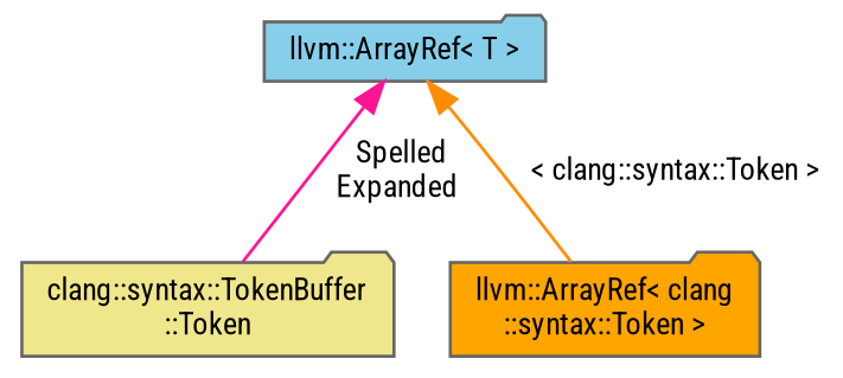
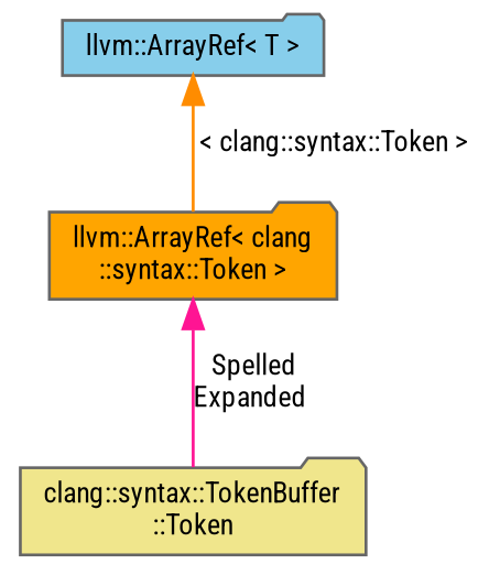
  digraph {
    fontname="Roboto Condensed"
    node [color=gray40 fontname="Roboto Condensed" fontsize=10 shape=folder style=filled]
    edge [dir=back fontname="Roboto Condensed" fontsize=10 labelfontname=Helvetica labelfontsize=10 style=solid]
    n1 [fillcolor=khaki fontcolor=black height=0.2 label="clang::syntax::TokenBuffer\l::Token" width=0.4]
    n2 [fillcolor=orange height=0.2 label="llvm::ArrayRef\< clang\l::syntax::Token \>" width=0.4]
    n3 [fillcolor=skyblue height=0.2 label="llvm::ArrayRef\< T \>" width=0.4]
-   n3 -> n1 [color=deeppink label=" Spelled\nExpanded"]
+   n2 -> n1 [color=deeppink label=" Spelled\nExpanded"]
    n3 -> n2 [color=darkorange label=" \< clang::syntax::Token \>"]
  }
